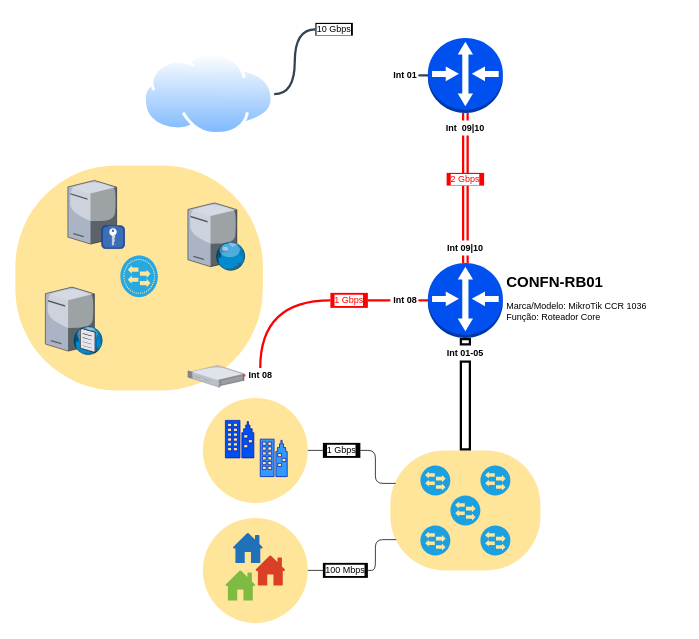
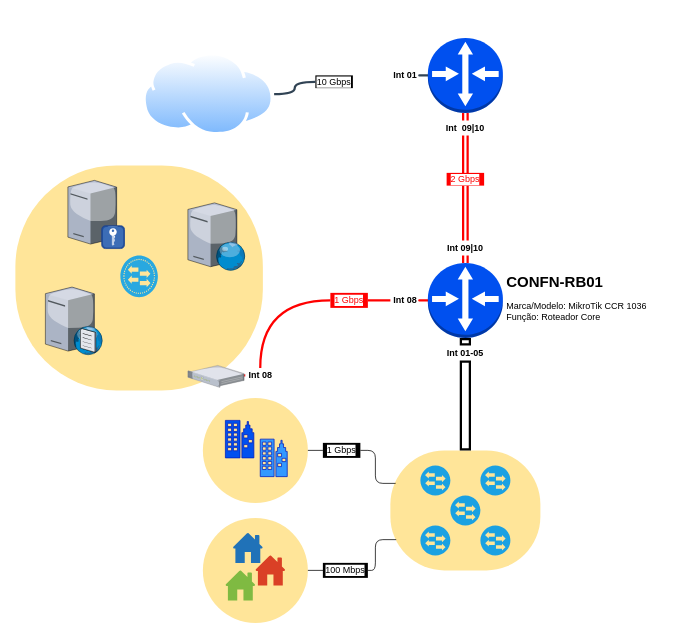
  <mxCell id="0" />
  <mxCell id="1" parent="0" />
  <mxCell id="2" value="Grupos" parent="0" />
  <mxCell id="3" value="" style="group" parent="2" vertex="1" connectable="0"><mxGeometry x="420" y="600" width="400" height="170" as="geometry" /></mxCell>
  <mxCell id="4" value="" style="rounded=1;whiteSpace=wrap;html=1;shadow=0;labelBackgroundColor=#ffffff;arcSize=45;fillColor=#FFE599;strokeColor=none;" parent="3" vertex="1"><mxGeometry x="100" width="200" height="160" as="geometry" /></mxCell>
  <mxCell id="5" value="" style="verticalLabelPosition=bottom;html=1;fillColor=#1ba1e2;verticalAlign=top;points=[[0.145,0.145,0],[0.856,0.145,0],[0.855,0.855,0],[0.145,0.855,0],[0.5,0,0], [1,0.5,0], [0.5,1,0],[0,0.5,0]];pointerEvents=1;align=center;shape=mxgraph.cisco_safe.capability.l2_switching;strokeColor=#006EAF;fontColor=#ffffff;flipH=0;" parent="3" vertex="1"><mxGeometry x="140" y="100" width="40" height="40" as="geometry" /></mxCell>
  <mxCell id="6" value="" style="verticalLabelPosition=bottom;html=1;fillColor=#1ba1e2;verticalAlign=top;points=[[0.145,0.145,0],[0.856,0.145,0],[0.855,0.855,0],[0.145,0.855,0],[0.5,0,0], [1,0.5,0], [0.5,1,0],[0,0.5,0]];pointerEvents=1;align=center;shape=mxgraph.cisco_safe.capability.l2_switching;strokeColor=#006EAF;fontColor=#ffffff;flipH=0;" parent="3" vertex="1"><mxGeometry x="180" y="60" width="40" height="40" as="geometry" /></mxCell>
  <mxCell id="7" value="" style="verticalLabelPosition=bottom;html=1;fillColor=#1ba1e2;verticalAlign=top;points=[[0.145,0.145,0],[0.856,0.145,0],[0.855,0.855,0],[0.145,0.855,0],[0.5,0,0], [1,0.5,0], [0.5,1,0],[0,0.5,0]];pointerEvents=1;align=center;shape=mxgraph.cisco_safe.capability.l2_switching;strokeColor=#006EAF;fontColor=#ffffff;flipH=0;" parent="3" vertex="1"><mxGeometry x="140" y="20" width="40" height="40" as="geometry" /></mxCell>
  <mxCell id="8" value="" style="verticalLabelPosition=bottom;html=1;fillColor=#1ba1e2;verticalAlign=top;points=[[0.145,0.145,0],[0.856,0.145,0],[0.855,0.855,0],[0.145,0.855,0],[0.5,0,0], [1,0.5,0], [0.5,1,0],[0,0.5,0]];pointerEvents=1;align=center;shape=mxgraph.cisco_safe.capability.l2_switching;strokeColor=#006EAF;fontColor=#ffffff;flipH=0;" parent="3" vertex="1"><mxGeometry x="220" y="20" width="40" height="40" as="geometry" /></mxCell>
  <mxCell id="9" value="" style="verticalLabelPosition=bottom;html=1;fillColor=#1ba1e2;verticalAlign=top;points=[[0.145,0.145,0],[0.856,0.145,0],[0.855,0.855,0],[0.145,0.855,0],[0.5,0,0], [1,0.5,0], [0.5,1,0],[0,0.5,0]];pointerEvents=1;align=center;shape=mxgraph.cisco_safe.capability.l2_switching;strokeColor=#006EAF;fontColor=#ffffff;flipH=0;" parent="3" vertex="1"><mxGeometry x="220" y="100" width="40" height="40" as="geometry" /></mxCell>
  <mxCell id="10" value="100 Mbps" style="text;html=1;strokeColor=none;fillColor=#000000;align=center;verticalAlign=middle;whiteSpace=wrap;rounded=0;shadow=0;labelBackgroundColor=#ffffff;" vertex="1" parent="3"><mxGeometry x="10" y="150" width="60" height="20" as="geometry" /></mxCell>
  <mxCell id="11" style="edgeStyle=orthogonalEdgeStyle;rounded=1;orthogonalLoop=1;jettySize=auto;html=1;exitX=1;exitY=0.5;exitDx=0;exitDy=0;entryX=0.039;entryY=0.744;entryDx=0;entryDy=0;entryPerimeter=0;endArrow=none;endFill=0;strokeColor=#000000;" edge="1" parent="3" source="10" target="4"><mxGeometry relative="1" as="geometry"><Array as="points"><mxPoint x="80" y="160" /><mxPoint x="80" y="119" /></Array></mxGeometry></mxCell>
  <mxCell id="12" value="" style="ellipse;whiteSpace=wrap;html=1;aspect=fixed;shadow=0;labelBackgroundColor=#ffffff;fillColor=#FFE599;strokeColor=none;" parent="2" vertex="1"><mxGeometry x="270" y="530" width="140" height="140" as="geometry" /></mxCell>
  <mxCell id="13" value="" style="ellipse;whiteSpace=wrap;html=1;aspect=fixed;shadow=0;labelBackgroundColor=#ffffff;fillColor=#FFE599;strokeColor=none;" parent="2" vertex="1"><mxGeometry x="270" y="690" width="140" height="140" as="geometry" /></mxCell>
  <mxCell id="14" value="" style="pointerEvents=1;shadow=0;dashed=0;html=1;strokeColor=none;labelPosition=center;verticalLabelPosition=bottom;verticalAlign=top;outlineConnect=0;align=center;shape=mxgraph.office.concepts.home;fillColor=#2072B8;" parent="2" vertex="1"><mxGeometry x="310" y="710" width="40" height="40" as="geometry" /></mxCell>
  <mxCell id="15" value="" style="pointerEvents=1;shadow=0;dashed=0;html=1;strokeColor=none;labelPosition=center;verticalLabelPosition=bottom;verticalAlign=top;outlineConnect=0;align=center;shape=mxgraph.office.concepts.home;fillColor=#DA4026;" parent="2" vertex="1"><mxGeometry x="340" y="740" width="40" height="40" as="geometry" /></mxCell>
  <mxCell id="16" value="" style="pointerEvents=1;shadow=0;dashed=0;html=1;strokeColor=none;labelPosition=center;verticalLabelPosition=bottom;verticalAlign=top;outlineConnect=0;align=center;shape=mxgraph.office.concepts.home;fillColor=#7FBA42;" parent="2" vertex="1"><mxGeometry x="300" y="760" width="40" height="40" as="geometry" /></mxCell>
  <mxCell id="17" value="" style="group" vertex="1" connectable="0" parent="2"><mxGeometry x="20" y="220" width="330" height="300" as="geometry" /></mxCell>
  <mxCell id="18" value="" style="rounded=1;whiteSpace=wrap;html=1;shadow=0;labelBackgroundColor=#ffffff;arcSize=45;fillColor=#FFE599;strokeColor=none;" vertex="1" parent="17"><mxGeometry width="330" height="300" as="geometry" /></mxCell>
  <mxCell id="19" style="edgeStyle=orthogonalEdgeStyle;curved=1;orthogonalLoop=1;jettySize=auto;html=1;exitX=0;exitY=0.5;exitDx=0;exitDy=0;exitPerimeter=0;endArrow=none;endFill=0;strokeColor=#FF0000;strokeWidth=3;" parent="17" source="53" target="20" edge="1"><mxGeometry relative="1" as="geometry" /></mxCell>
  <mxCell id="20" value="" style="verticalLabelPosition=bottom;aspect=fixed;html=1;verticalAlign=top;strokeColor=none;align=center;outlineConnect=0;shape=mxgraph.citrix.1u_2u_server;" parent="17" vertex="1"><mxGeometry x="230" y="266.667" width="75" height="29.325" as="geometry" /></mxCell>
  <mxCell id="21" value="" style="verticalLabelPosition=bottom;html=1;fillColor=#28A8E0;verticalAlign=top;points=[[0.145,0.145,0],[0.856,0.145,0],[0.855,0.855,0],[0.145,0.855,0],[0.5,0,0], [1,0.5,0], [0.5,1,0],[0,0.5,0]];pointerEvents=1;align=center;shape=mxgraph.cisco_safe.capability.virtual_l2_switching;shadow=0;labelBackgroundColor=#ffffff;" parent="17" vertex="1"><mxGeometry x="140" y="120.167" width="50" height="55.556" as="geometry" /></mxCell>
  <mxCell id="22" value="" style="verticalLabelPosition=bottom;aspect=fixed;html=1;verticalAlign=top;strokeColor=none;align=center;outlineConnect=0;shape=mxgraph.citrix.radius_server;" parent="17" vertex="1"><mxGeometry x="70" y="20" width="75.5" height="91" as="geometry" /></mxCell>
  <mxCell id="23" value="" style="verticalLabelPosition=bottom;aspect=fixed;html=1;verticalAlign=top;strokeColor=none;align=center;outlineConnect=0;shape=mxgraph.citrix.web_server;" parent="17" vertex="1"><mxGeometry x="230" y="50" width="76.5" height="90" as="geometry" /></mxCell>
  <mxCell id="24" value="" style="verticalLabelPosition=bottom;aspect=fixed;html=1;verticalAlign=top;strokeColor=none;align=center;outlineConnect=0;shape=mxgraph.citrix.dns_server;" parent="17" vertex="1"><mxGeometry x="40" y="160" width="76.5" height="92.5" as="geometry" /></mxCell>
  <mxCell id="25" value="Conexões" parent="0" />
  <mxCell id="26" style="edgeStyle=orthogonalEdgeStyle;orthogonalLoop=1;jettySize=auto;html=1;entryX=0;entryY=0.5;entryDx=0;entryDy=0;entryPerimeter=0;endArrow=none;endFill=0;strokeWidth=3;fillColor=#647687;strokeColor=#314354;curved=1;" parent="25" source="28" target="47" edge="1"><mxGeometry relative="1" as="geometry" /></mxCell>
  <mxCell id="27" style="edgeStyle=orthogonalEdgeStyle;rounded=1;orthogonalLoop=1;jettySize=auto;html=1;exitX=0.5;exitY=1;exitDx=0;exitDy=0;exitPerimeter=0;entryX=0.5;entryY=0;entryDx=0;entryDy=0;entryPerimeter=0;endArrow=none;endFill=0;strokeColor=#FF0000;strokeWidth=3;shape=link;" parent="25" source="29" target="48" edge="1"><mxGeometry relative="1" as="geometry" /></mxCell>
  <mxCell id="28" value="&lt;b&gt;Int 01&lt;/b&gt;" style="text;html=1;strokeColor=none;fillColor=none;align=center;verticalAlign=middle;whiteSpace=wrap;rounded=0;shadow=0;labelBackgroundColor=#ffffff;" parent="25" vertex="1"><mxGeometry x="520" y="90" width="40" height="20" as="geometry" /></mxCell>
  <mxCell id="29" value="&lt;b&gt;Int&amp;nbsp;09|10&lt;br&gt;&lt;/b&gt;" style="text;html=1;strokeColor=none;fillColor=none;align=center;verticalAlign=middle;whiteSpace=wrap;rounded=0;shadow=0;labelBackgroundColor=#ffffff;" parent="25" vertex="1"><mxGeometry x="600" y="320" width="40" height="20" as="geometry" /></mxCell>
  <mxCell id="30" style="edgeStyle=orthogonalEdgeStyle;rounded=1;orthogonalLoop=1;jettySize=auto;html=1;entryX=0.5;entryY=0;entryDx=0;entryDy=0;entryPerimeter=0;endArrow=none;endFill=0;strokeColor=#FF0000;strokeWidth=3;shape=link;exitX=0.5;exitY=1;exitDx=0;exitDy=0;exitPerimeter=0;" parent="25" source="39" target="29" edge="1"><mxGeometry relative="1" as="geometry"><mxPoint x="620" y="278" as="sourcePoint" /><mxPoint x="620.345" y="349.897" as="targetPoint" /></mxGeometry></mxCell>
  <mxCell id="31" style="edgeStyle=none;shape=flexArrow;rounded=0;orthogonalLoop=1;jettySize=auto;html=1;exitX=0.5;exitY=0;exitDx=0;exitDy=0;startArrow=none;startFill=0;endArrow=none;endFill=0;strokeColor=#000000;strokeWidth=3;entryX=0.5;entryY=1;entryDx=0;entryDy=0;entryPerimeter=0;" parent="25" source="37" target="48" edge="1"><mxGeometry relative="1" as="geometry"><mxPoint x="620" y="585.5" as="targetPoint" /></mxGeometry></mxCell>
  <mxCell id="32" style="edgeStyle=orthogonalEdgeStyle;curved=1;orthogonalLoop=1;jettySize=auto;html=1;exitX=0;exitY=0.5;exitDx=0;exitDy=0;exitPerimeter=0;endArrow=none;endFill=0;strokeColor=#FF0000;strokeWidth=3;" edge="1" parent="25" source="33" target="53"><mxGeometry relative="1" as="geometry"><mxPoint x="430" y="505" as="sourcePoint" /><mxPoint x="230" y="551" as="targetPoint" /></mxGeometry></mxCell>
  <mxCell id="33" value="&lt;font color=&quot;#ff0000&quot;&gt;1 Gbps&lt;/font&gt;" style="text;html=1;strokeColor=none;fillColor=#FF0000;align=center;verticalAlign=middle;whiteSpace=wrap;rounded=0;shadow=0;labelBackgroundColor=#ffffff;" vertex="1" parent="25"><mxGeometry x="440" y="390" width="50" height="20" as="geometry" /></mxCell>
  <mxCell id="34" style="edgeStyle=orthogonalEdgeStyle;curved=1;orthogonalLoop=1;jettySize=auto;html=1;endArrow=none;endFill=0;strokeColor=#FF0000;strokeWidth=3;" edge="1" parent="25" source="35" target="33"><mxGeometry relative="1" as="geometry"><mxPoint x="450" y="495" as="sourcePoint" /><mxPoint x="280" y="560" as="targetPoint" /></mxGeometry></mxCell>
  <mxCell id="35" value="&lt;b&gt;Int 08&lt;/b&gt;" style="text;html=1;strokeColor=none;fillColor=none;align=center;verticalAlign=middle;whiteSpace=wrap;rounded=0;shadow=0;labelBackgroundColor=#ffffff;" parent="25" vertex="1"><mxGeometry x="520" y="390" width="40" height="20" as="geometry" /></mxCell>
  <mxCell id="36" style="edgeStyle=orthogonalEdgeStyle;curved=1;orthogonalLoop=1;jettySize=auto;html=1;endArrow=none;endFill=0;strokeColor=#FF0000;strokeWidth=3;" edge="1" parent="25" source="48" target="35"><mxGeometry relative="1" as="geometry"><mxPoint x="570" y="400" as="sourcePoint" /><mxPoint x="440" y="430" as="targetPoint" /></mxGeometry></mxCell>
  <mxCell id="37" value="&lt;b&gt;Int 01-05&lt;br&gt;&lt;/b&gt;" style="text;html=1;strokeColor=none;fillColor=none;align=center;verticalAlign=middle;whiteSpace=wrap;rounded=0;shadow=0;labelBackgroundColor=#ffffff;" parent="25" vertex="1"><mxGeometry x="590" y="460" width="60" height="20" as="geometry" /></mxCell>
  <mxCell id="38" style="edgeStyle=none;shape=flexArrow;rounded=0;orthogonalLoop=1;jettySize=auto;html=1;exitX=0.5;exitY=0;exitDx=0;exitDy=0;startArrow=none;startFill=0;endArrow=none;endFill=0;strokeColor=#000000;strokeWidth=3;entryX=0.5;entryY=1;entryDx=0;entryDy=0;entryPerimeter=0;" edge="1" parent="25" source="4" target="37"><mxGeometry relative="1" as="geometry"><mxPoint x="620" y="650" as="sourcePoint" /><mxPoint x="620" y="450" as="targetPoint" /></mxGeometry></mxCell>
  <mxCell id="39" value="&lt;font color=&quot;#ff0000&quot;&gt;2 Gbps&lt;/font&gt;" style="text;html=1;strokeColor=none;fillColor=#FF0000;align=center;verticalAlign=middle;whiteSpace=wrap;rounded=0;shadow=0;labelBackgroundColor=#ffffff;" vertex="1" parent="25"><mxGeometry x="595" y="230" width="50" height="17" as="geometry" /></mxCell>
  <mxCell id="40" style="edgeStyle=orthogonalEdgeStyle;rounded=1;orthogonalLoop=1;jettySize=auto;html=1;entryX=0.5;entryY=0;entryDx=0;entryDy=0;entryPerimeter=0;endArrow=none;endFill=0;strokeColor=#FF0000;strokeWidth=3;shape=link;exitX=0.5;exitY=1;exitDx=0;exitDy=0;exitPerimeter=0;" edge="1" parent="25" source="41" target="39"><mxGeometry relative="1" as="geometry"><mxPoint x="620" y="150" as="sourcePoint" /><mxPoint x="620" y="320" as="targetPoint" /></mxGeometry></mxCell>
  <mxCell id="41" value="&lt;b&gt;Int&amp;nbsp; 09|10&lt;/b&gt;" style="text;html=1;strokeColor=none;fillColor=none;align=center;verticalAlign=middle;whiteSpace=wrap;rounded=0;shadow=0;labelBackgroundColor=#ffffff;" parent="25" vertex="1"><mxGeometry x="590" y="160" width="60" height="20" as="geometry" /></mxCell>
  <mxCell id="42" style="edgeStyle=orthogonalEdgeStyle;rounded=1;orthogonalLoop=1;jettySize=auto;html=1;entryX=0.5;entryY=0;entryDx=0;entryDy=0;entryPerimeter=0;endArrow=none;endFill=0;strokeColor=#FF0000;strokeWidth=3;shape=link;exitX=0.5;exitY=1;exitDx=0;exitDy=0;exitPerimeter=0;" edge="1" parent="25" source="47" target="41"><mxGeometry relative="1" as="geometry"><mxPoint x="620.238" y="150" as="sourcePoint" /><mxPoint x="625" y="220" as="targetPoint" /></mxGeometry></mxCell>
- <mxCell id="43" value="10 Gbps" style="text;html=1;strokeColor=none;fillColor=#000000;align=center;verticalAlign=middle;whiteSpace=wrap;rounded=0;shadow=0;labelBackgroundColor=#ffffff;" vertex="1" parent="25"><mxGeometry x="420" y="30" width="50" height="17" as="geometry" /></mxCell>
+ <mxCell id="43" value="10 Gbps" style="text;html=1;strokeColor=none;fillColor=#000000;align=center;verticalAlign=middle;whiteSpace=wrap;rounded=0;shadow=0;labelBackgroundColor=#ffffff;" vertex="1" parent="25"><mxGeometry x="420" y="100" width="50" height="17" as="geometry" /></mxCell>
  <mxCell id="44" style="edgeStyle=orthogonalEdgeStyle;orthogonalLoop=1;jettySize=auto;html=1;entryX=0;entryY=0.5;entryDx=0;entryDy=0;entryPerimeter=0;endArrow=none;endFill=0;strokeWidth=3;fillColor=#647687;strokeColor=#314354;curved=1;" edge="1" parent="25" source="50" target="43"><mxGeometry relative="1" as="geometry"><mxPoint x="365" y="125.069" as="sourcePoint" /><mxPoint x="520.345" y="100.241" as="targetPoint" /></mxGeometry></mxCell>
  <mxCell id="45" value="Equipamentos" parent="0" />
  <mxCell id="46" value="" style="verticalLabelPosition=bottom;html=1;verticalAlign=top;align=center;strokeColor=#001DBC;fillColor=#3399FF;shape=mxgraph.azure.enterprise;pointerEvents=1;shadow=0;labelBackgroundColor=none;fontColor=#ffffff;" parent="45" vertex="1"><mxGeometry x="346.5" y="585" width="36" height="50" as="geometry" /></mxCell>
  <mxCell id="47" value="" style="outlineConnect=0;dashed=0;verticalLabelPosition=bottom;verticalAlign=top;align=center;html=1;shape=mxgraph.aws3.router;fillColor=#0050ef;strokeColor=#001DBC;fontColor=#ffffff;labelBorderColor=none;labelBackgroundColor=none;shadow=0;noLabel=0;" parent="45" vertex="1"><mxGeometry x="570" y="50" width="100" height="100" as="geometry" /></mxCell>
  <mxCell id="48" value="" style="outlineConnect=0;dashed=0;verticalLabelPosition=bottom;verticalAlign=top;align=center;html=1;shape=mxgraph.aws3.router;fillColor=#0050ef;strokeColor=#001DBC;fontColor=#ffffff;labelBorderColor=none;labelBackgroundColor=none;shadow=0;noLabel=0;" parent="45" vertex="1"><mxGeometry x="570" y="350" width="100" height="100" as="geometry" /></mxCell>
  <mxCell id="49" value="" style="group" parent="45" vertex="1" connectable="0"><mxGeometry x="190" width="220" height="160" as="geometry" y="20" /></mxCell>
  <mxCell id="50" value="" style="aspect=fixed;perimeter=ellipsePerimeter;html=1;align=center;shadow=0;dashed=0;spacingTop=3;image;image=img/lib/active_directory/internet_cloud.svg;" parent="49" vertex="1"><mxGeometry y="50" width="175" height="110" as="geometry" /></mxCell>
  <mxCell id="51" value="" style="shape=image;imageAspect=0;aspect=fixed;verticalLabelPosition=bottom;verticalAlign=top;image=https://youcast.tv.br/wp-content/uploads/2018/04/itsBrasil-01.png;" parent="49" vertex="1"><mxGeometry x="60" width="160" height="160" as="geometry" /></mxCell>
  <mxCell id="52" value="" style="verticalLabelPosition=bottom;html=1;verticalAlign=top;align=center;strokeColor=#001DBC;fillColor=#0050ef;shape=mxgraph.azure.enterprise;pointerEvents=1;shadow=0;labelBackgroundColor=none;fontColor=#ffffff;" parent="45" vertex="1"><mxGeometry x="300" y="560" width="38" height="50" as="geometry" /></mxCell>
  <mxCell id="53" value="&lt;b&gt;Int 08&lt;/b&gt;" style="text;html=1;strokeColor=none;fillColor=none;align=center;verticalAlign=middle;whiteSpace=wrap;rounded=0;shadow=0;labelBackgroundColor=#ffffff;" vertex="1" parent="45"><mxGeometry x="326.5" y="490" width="40" height="20" as="geometry" /></mxCell>
  <mxCell id="54" style="edgeStyle=orthogonalEdgeStyle;rounded=1;orthogonalLoop=1;jettySize=auto;html=1;exitX=0;exitY=0.5;exitDx=0;exitDy=0;entryX=1;entryY=0.5;entryDx=0;entryDy=0;endArrow=none;endFill=0;" edge="1" parent="45" source="56" target="12"><mxGeometry relative="1" as="geometry" /></mxCell>
  <mxCell id="55" value="&lt;h1 style=&quot;font-size: 20px&quot;&gt;&lt;font style=&quot;font-size: 20px&quot;&gt;CONFN-RB01&lt;/font&gt;&lt;/h1&gt;&lt;div&gt;&lt;font style=&quot;font-size: 12px&quot;&gt;Marca/Modelo: MikroTik CCR 1036&lt;/font&gt;&lt;/div&gt;&lt;div&gt;&lt;font style=&quot;font-size: 12px&quot;&gt;Função: Roteador Core&lt;/font&gt;&lt;/div&gt;&lt;div&gt;&lt;font style=&quot;font-size: 12px&quot;&gt;&lt;br&gt;&lt;/font&gt;&lt;/div&gt;" style="text;html=1;strokeColor=none;fillColor=none;spacing=5;spacingTop=-20;whiteSpace=wrap;overflow=hidden;rounded=0;" vertex="1" parent="45"><mxGeometry x="670" y="360" width="240" height="110" as="geometry" /></mxCell>
  <mxCell id="56" value="1 Gbps" style="text;html=1;strokeColor=none;fillColor=#000000;align=center;verticalAlign=middle;whiteSpace=wrap;rounded=0;shadow=0;labelBackgroundColor=#ffffff;" vertex="1" parent="45"><mxGeometry x="430" y="590" width="50" height="20" as="geometry" /></mxCell>
  <mxCell id="57" style="edgeStyle=orthogonalEdgeStyle;rounded=1;orthogonalLoop=1;jettySize=auto;html=1;exitX=0.035;exitY=0.275;exitDx=0;exitDy=0;entryX=1;entryY=0.5;entryDx=0;entryDy=0;endArrow=none;endFill=0;exitPerimeter=0;" edge="1" parent="45" source="4" target="56"><mxGeometry relative="1" as="geometry"><mxPoint x="527.023" y="643.93" as="sourcePoint" /><mxPoint x="410.047" y="599.977" as="targetPoint" /></mxGeometry></mxCell>
  <mxCell id="58" style="edgeStyle=orthogonalEdgeStyle;rounded=1;orthogonalLoop=1;jettySize=auto;html=1;exitX=1;exitY=0.5;exitDx=0;exitDy=0;endArrow=none;endFill=0;strokeColor=#000000;" edge="1" parent="45" source="13"><mxGeometry relative="1" as="geometry"><mxPoint x="409.714" y="760.143" as="sourcePoint" /><mxPoint x="432" y="760" as="targetPoint" /></mxGeometry></mxCell>
  <mxCell id="59" value="Portas/Link" parent="0" />
  <mxCell id="60" value="Untitled Layer" parent="0" />
